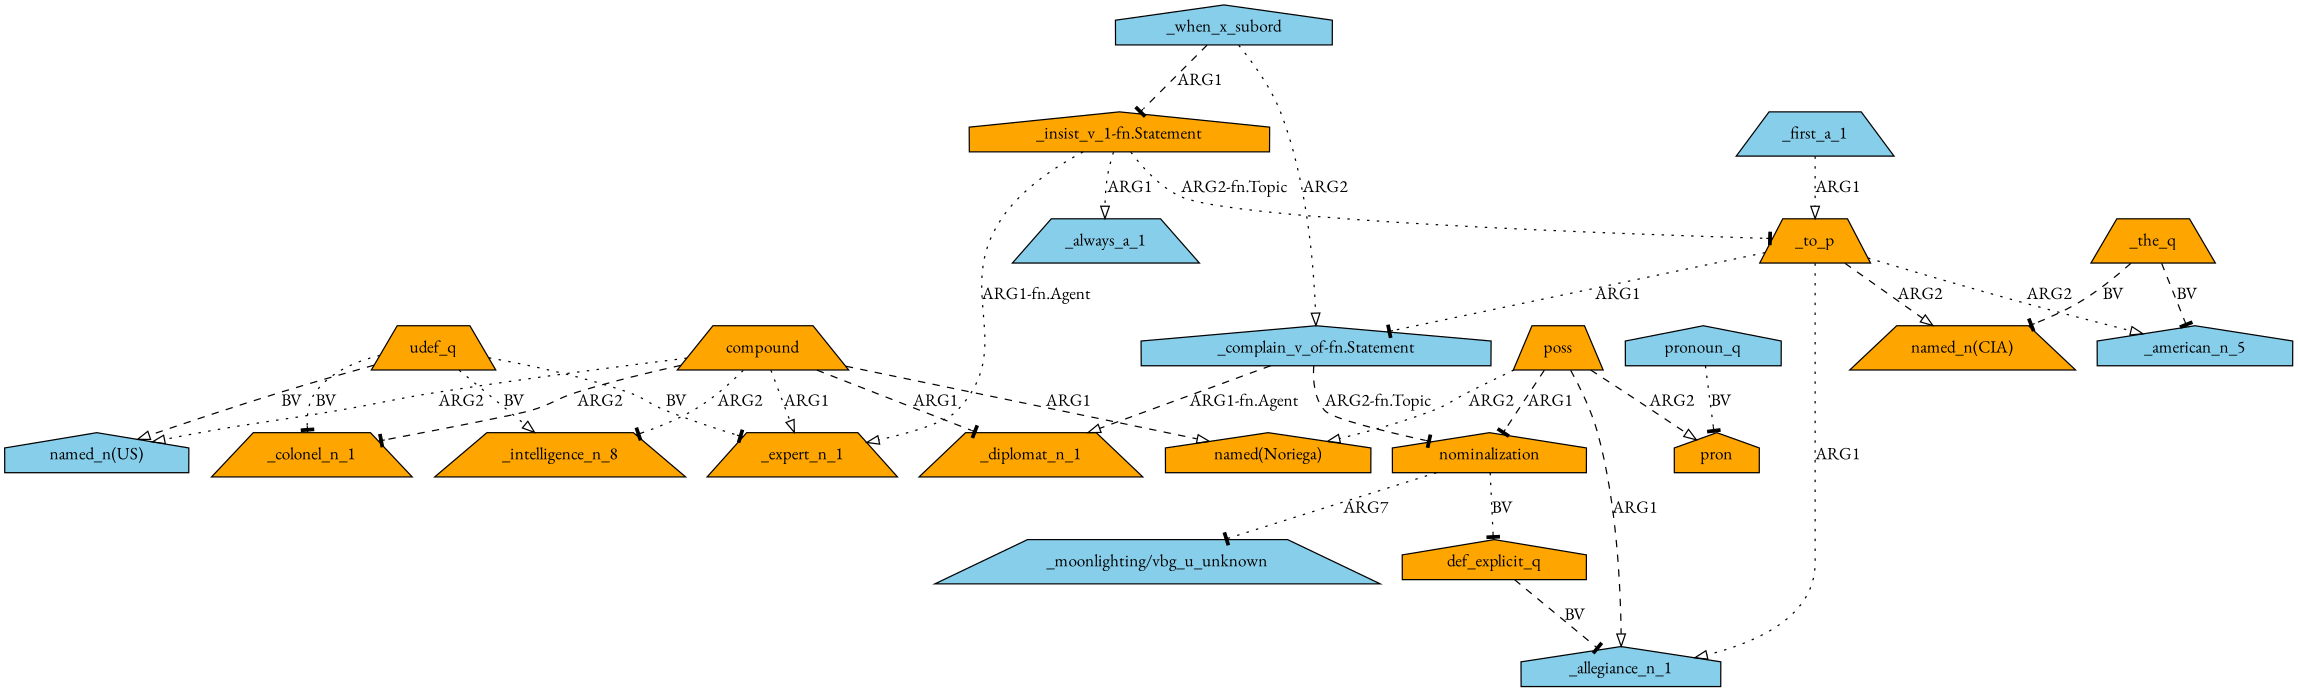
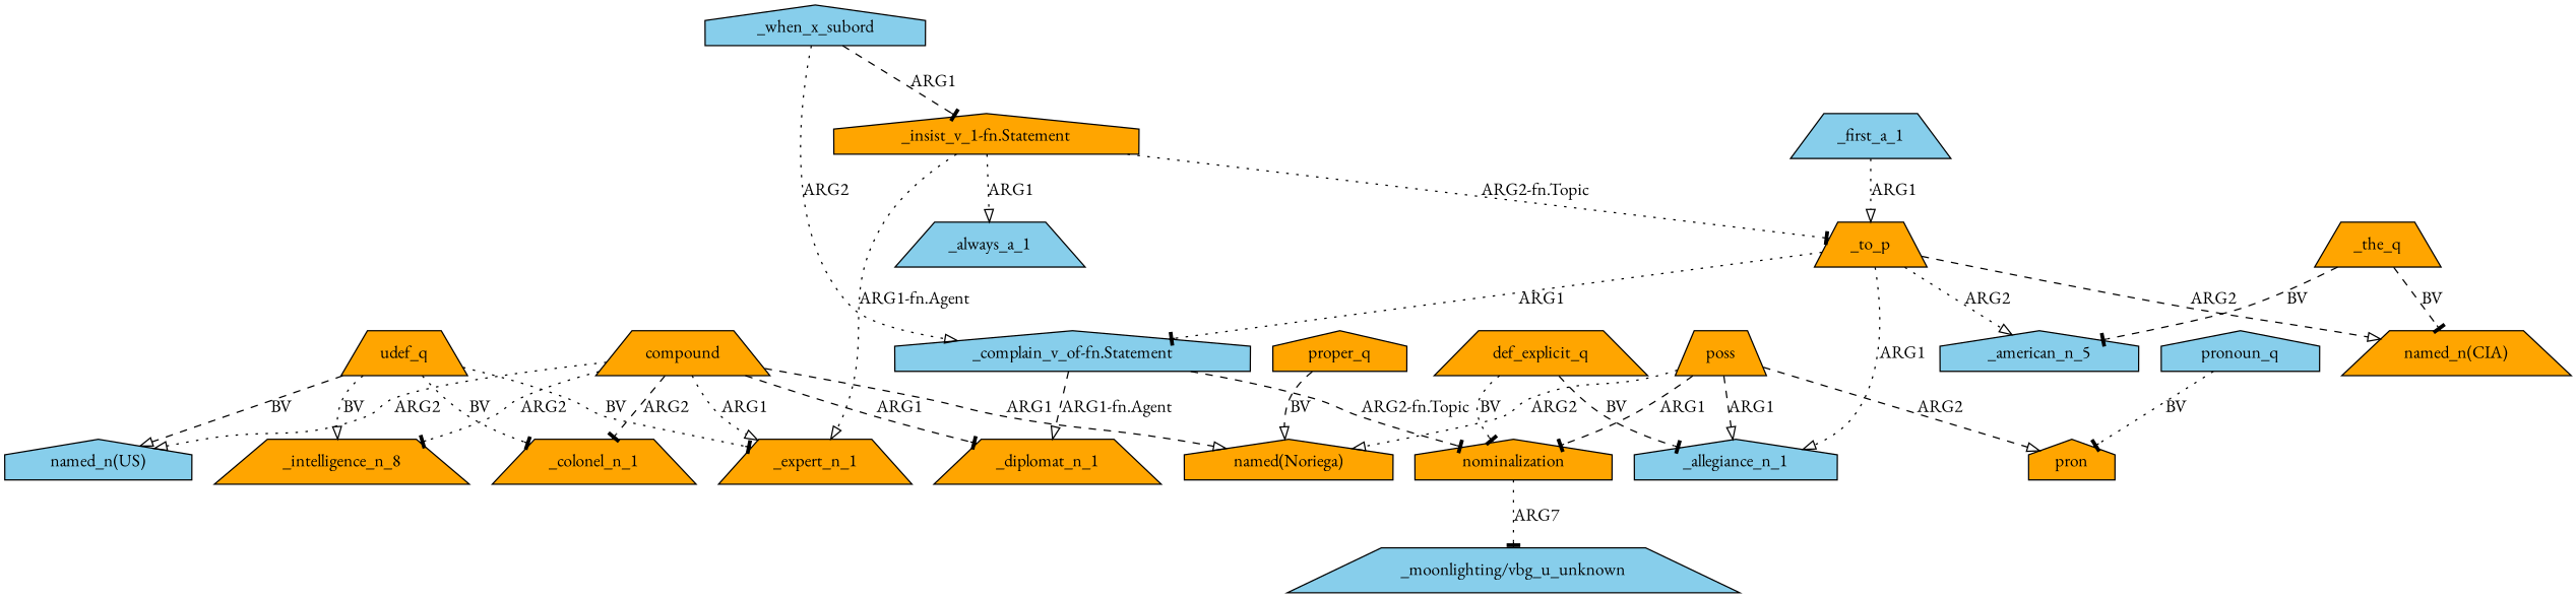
  digraph {
    fontname="EB Garamond"
    node [fillcolor=orange fontname="EB Garamond" shape=trapezium style=filled]
    edge [arrowhead=onormal fontname="EB Garamond" style=dotted]
    n1 [label=_intelligence_n_8]
    compound
    "named_n(US)" [fillcolor=skyblue shape=house]
    _diplomat_n_1
    "named(Noriega)" [shape=house]
    _expert_n_1
    _colonel_n_1
    udef_q
    poss
    pron [shape=house]
    _allegiance_n_1 [fillcolor=skyblue shape=house]
    nominalization [shape=house]
    "_moonlighting/vbg_u_unknown" [fillcolor=skyblue]
-   def_explicit_q [shape=house]
+   def_explicit_q
    _the_q
    "named_n(CIA)"
    n17 [fillcolor=skyblue label=_american_n_5 shape=house]
    "_complain_v_of-fn.Statement" [fillcolor=skyblue shape=house]
+   proper_q [shape=house]
    pronoun_q [fillcolor=skyblue shape=house]
    "_insist_v_1-fn.Statement" [shape=house]
    _to_p
    _always_a_1 [fillcolor=skyblue]
    _when_x_subord [fillcolor=skyblue shape=house]
    _first_a_1 [fillcolor=skyblue]
    compound -> n1 [arrowhead=tee label=ARG2]
    compound -> "named_n(US)" [label=ARG2]
    compound -> _diplomat_n_1 [arrowhead=tee label=ARG1 style=dashed]
    compound -> "named(Noriega)" [label=ARG1 style=dashed]
    compound -> _expert_n_1 [label=ARG1]
    compound -> _colonel_n_1 [arrowhead=tee label=ARG2 style=dashed]
    udef_q -> n1 [label=BV]
    udef_q -> "named_n(US)" [label=BV style=dashed]
    udef_q -> _expert_n_1 [arrowhead=tee label=BV]
    udef_q -> _colonel_n_1 [arrowhead=tee label=BV]
    poss -> "named(Noriega)" [label=ARG2]
    poss -> pron [label=ARG2 style=dashed]
    poss -> _allegiance_n_1 [label=ARG1 style=dashed]
    poss -> nominalization [arrowhead=tee label=ARG1 style=dashed]
    nominalization -> "_moonlighting/vbg_u_unknown" [arrowhead=tee label=ARG7]
    def_explicit_q -> _allegiance_n_1 [arrowhead=tee label=BV style=dashed]
-   nominalization -> def_explicit_q [arrowhead=tee label=BV]
+   def_explicit_q -> nominalization [arrowhead=tee label=BV]
    _the_q -> "named_n(CIA)" [arrowhead=tee label=BV style=dashed]
    _the_q -> n17 [arrowhead=tee label=BV style=dashed]
    "_complain_v_of-fn.Statement" -> _diplomat_n_1 [label="ARG1-fn.Agent" style=dashed]
    "_complain_v_of-fn.Statement" -> nominalization [arrowhead=tee label="ARG2-fn.Topic" style=dashed]
+   proper_q -> "named(Noriega)" [label=BV style=dashed]
    pronoun_q -> pron [arrowhead=tee label=BV]
    "_insist_v_1-fn.Statement" -> _expert_n_1 [label="ARG1-fn.Agent"]
    "_insist_v_1-fn.Statement" -> _to_p [arrowhead=tee label="ARG2-fn.Topic"]
    "_insist_v_1-fn.Statement" -> _always_a_1 [label=ARG1]
    _to_p -> _allegiance_n_1 [label=ARG1]
    _to_p -> "named_n(CIA)" [label=ARG2 style=dashed]
    _to_p -> n17 [label=ARG2]
    _to_p -> "_complain_v_of-fn.Statement" [arrowhead=tee label=ARG1]
    _when_x_subord -> "_complain_v_of-fn.Statement" [label=ARG2]
    _when_x_subord -> "_insist_v_1-fn.Statement" [arrowhead=tee label=ARG1 style=dashed]
    _first_a_1 -> _to_p [label=ARG1]
  }
